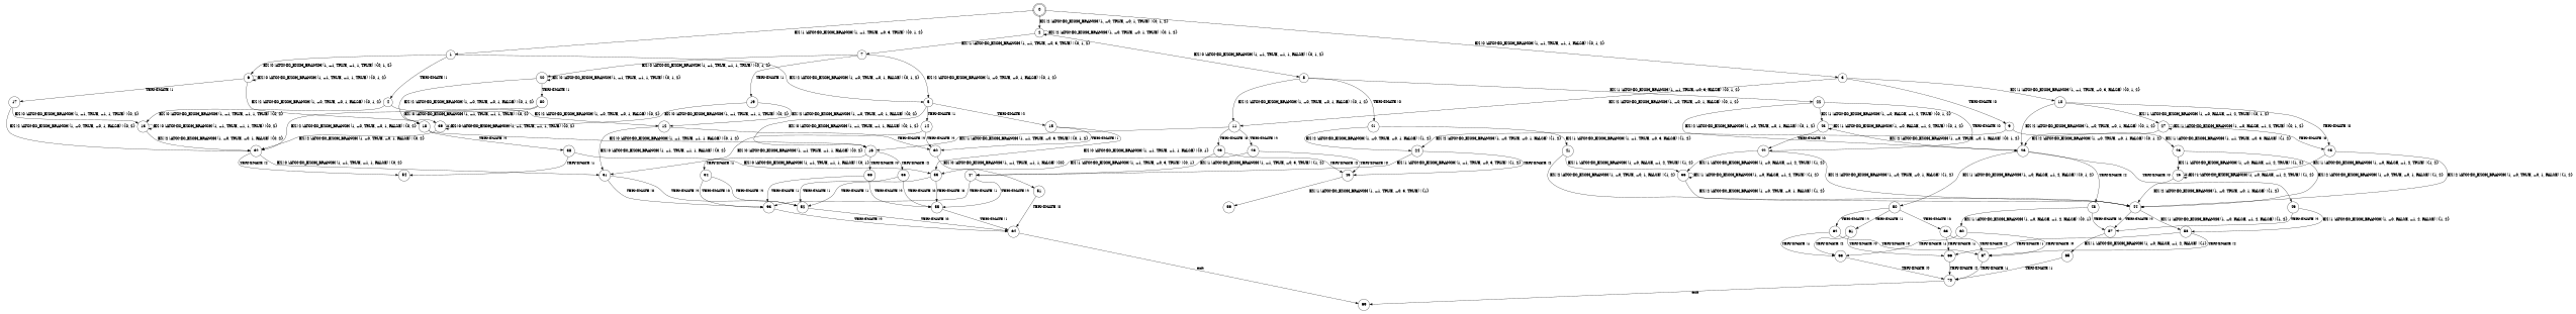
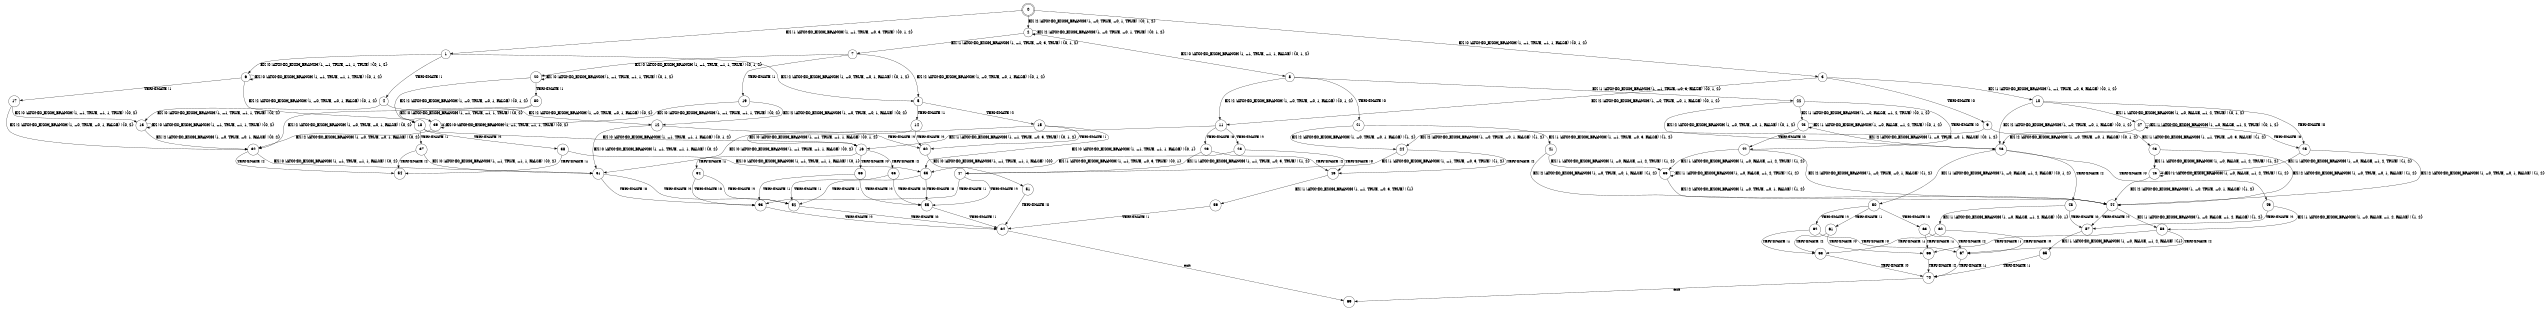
  digraph {
    node [shape=circle]
    0 [peripheries=2]
    1
    2
    3
    4
    5
    6
    7
    8
    9
    10
    11
    12
    13
    14
    15
    16
    17
    18
    19
    20
    21
    22
    23
    24
    25
    26
    27
    28
    29
    30
    31
    32
    33
    34
    35
    36
+   37
    38
    39
    n41 [label=80]
    41
    42
    43
    44
    45
    46
    47
    48
    49
    50
    51
    52
    n54 [label=93]
    54
    55
    56
    57
    58
    59
    60
    61
    62
    63
    64
    65
    66
    67
    68
    69
    70
    0 -> 1 [label="EX !1 !ATOMIC_EXCH_BRANCH (1, +1, TRUE, +0, 3, TRUE) !{0, 1, 2}"]
    0 -> 2 [label="EX !2 !ATOMIC_EXCH_BRANCH (1, +0, TRUE, +0, 1, TRUE) !{0, 1, 2}"]
    0 -> 3 [label="EX !0 !ATOMIC_EXCH_BRANCH (1, +1, TRUE, +1, 1, FALSE) !{0, 1, 2}"]
    1 -> 4 [label="TERMINATE !1"]
    1 -> 5 [label="EX !2 !ATOMIC_EXCH_BRANCH (1, +0, TRUE, +0, 1, FALSE) !{0, 1, 2}"]
    1 -> 6 [label="EX !0 !ATOMIC_EXCH_BRANCH (1, +1, TRUE, +1, 1, TRUE) !{0, 1, 2}"]
    2 -> 2 [label="EX !2 !ATOMIC_EXCH_BRANCH (1, +0, TRUE, +0, 1, TRUE) !{0, 1, 2}"]
    2 -> 7 [label="EX !1 !ATOMIC_EXCH_BRANCH (1, +1, TRUE, +0, 3, TRUE) !{0, 1, 2}"]
    2 -> 8 [label="EX !0 !ATOMIC_EXCH_BRANCH (1, +1, TRUE, +1, 1, FALSE) !{0, 1, 2}"]
    3 -> 9 [label="TERMINATE !0"]
    3 -> 10 [label="EX !1 !ATOMIC_EXCH_BRANCH (1, +1, TRUE, +0, 3, FALSE) !{0, 1, 2}"]
    3 -> 11 [label="EX !2 !ATOMIC_EXCH_BRANCH (1, +0, TRUE, +0, 1, FALSE) !{0, 1, 2}"]
    4 -> 12 [label="EX !2 !ATOMIC_EXCH_BRANCH (1, +0, TRUE, +0, 1, FALSE) !{0, 2}"]
    4 -> 13 [label="EX !0 !ATOMIC_EXCH_BRANCH (1, +1, TRUE, +1, 1, TRUE) !{0, 2}"]
    5 -> 14 [label="TERMINATE !1"]
    5 -> 15 [label="TERMINATE !2"]
-   5 -> 16 [label="EX !0 !ATOMIC_EXCH_BRANCH (1, +1, TRUE, +1, 1, FALSE) !{0, 1, 2}"]
+   15 -> 16 [label="EX !0 !ATOMIC_EXCH_BRANCH (1, +1, TRUE, +1, 1, FALSE) !{0, 1, 2}"]
    6 -> 6 [label="EX !0 !ATOMIC_EXCH_BRANCH (1, +1, TRUE, +1, 1, TRUE) !{0, 1, 2}"]
    6 -> 17 [label="TERMINATE !1"]
    6 -> 18 [label="EX !2 !ATOMIC_EXCH_BRANCH (1, +0, TRUE, +0, 1, FALSE) !{0, 1, 2}"]
    7 -> 5 [label="EX !2 !ATOMIC_EXCH_BRANCH (1, +0, TRUE, +0, 1, FALSE) !{0, 1, 2}"]
    7 -> 19 [label="TERMINATE !1"]
    7 -> 20 [label="EX !0 !ATOMIC_EXCH_BRANCH (1, +1, TRUE, +1, 1, TRUE) !{0, 1, 2}"]
    8 -> 11 [label="EX !2 !ATOMIC_EXCH_BRANCH (1, +0, TRUE, +0, 1, FALSE) !{0, 1, 2}"]
    8 -> 21 [label="TERMINATE !0"]
    8 -> 22 [label="EX !1 !ATOMIC_EXCH_BRANCH (1, +1, TRUE, +0, 3, FALSE) !{0, 1, 2}"]
    9 -> 23 [label="EX !1 !ATOMIC_EXCH_BRANCH (1, +1, TRUE, +0, 3, FALSE) !{1, 2}"]
    9 -> 24 [label="EX !2 !ATOMIC_EXCH_BRANCH (1, +0, TRUE, +0, 1, FALSE) !{1, 2}"]
    10 -> 25 [label="TERMINATE !0"]
    10 -> 26 [label="EX !2 !ATOMIC_EXCH_BRANCH (1, +0, TRUE, +0, 1, FALSE) !{0, 1, 2}"]
    10 -> 27 [label="EX !1 !ATOMIC_EXCH_BRANCH (1, +0, FALSE, +1, 2, TRUE) !{0, 1, 2}"]
    11 -> 16 [label="EX !1 !ATOMIC_EXCH_BRANCH (1, +1, TRUE, +0, 3, TRUE) !{0, 1, 2}"]
    11 -> 28 [label="TERMINATE !2"]
    11 -> 29 [label="TERMINATE !0"]
    12 -> 30 [label="TERMINATE !2"]
    12 -> 31 [label="EX !0 !ATOMIC_EXCH_BRANCH (1, +1, TRUE, +1, 1, FALSE) !{0, 2}"]
    13 -> 13 [label="EX !0 !ATOMIC_EXCH_BRANCH (1, +1, TRUE, +1, 1, TRUE) !{0, 2}"]
    13 -> 32 [label="EX !2 !ATOMIC_EXCH_BRANCH (1, +0, TRUE, +0, 1, FALSE) !{0, 2}"]
    14 -> 30 [label="TERMINATE !2"]
    14 -> 31 [label="EX !0 !ATOMIC_EXCH_BRANCH (1, +1, TRUE, +1, 1, FALSE) !{0, 2}"]
    15 -> 30 [label="TERMINATE !1"]
    15 -> 33 [label="EX !0 !ATOMIC_EXCH_BRANCH (1, +1, TRUE, +1, 1, FALSE) !{0, 1}"]
    16 -> 34 [label="TERMINATE !1"]
    16 -> 35 [label="TERMINATE !2"]
    16 -> 36 [label="TERMINATE !0"]
    17 -> 13 [label="EX !0 !ATOMIC_EXCH_BRANCH (1, +1, TRUE, +1, 1, TRUE) !{0, 2}"]
    17 -> 32 [label="EX !2 !ATOMIC_EXCH_BRANCH (1, +0, TRUE, +0, 1, FALSE) !{0, 2}"]
    18 -> 16 [label="EX !0 !ATOMIC_EXCH_BRANCH (1, +1, TRUE, +1, 1, FALSE) !{0, 1, 2}"]
+   18 -> 37 [label="TERMINATE !1"]
    18 -> 38 [label="TERMINATE !2"]
    19 -> 12 [label="EX !2 !ATOMIC_EXCH_BRANCH (1, +0, TRUE, +0, 1, FALSE) !{0, 2}"]
    19 -> 39 [label="EX !0 !ATOMIC_EXCH_BRANCH (1, +1, TRUE, +1, 1, TRUE) !{0, 2}"]
    20 -> 18 [label="EX !2 !ATOMIC_EXCH_BRANCH (1, +0, TRUE, +0, 1, FALSE) !{0, 1, 2}"]
    20 -> 20 [label="EX !0 !ATOMIC_EXCH_BRANCH (1, +1, TRUE, +1, 1, TRUE) !{0, 1, 2}"]
    20 -> n41 [label="TERMINATE !1"]
    21 -> 24 [label="EX !2 !ATOMIC_EXCH_BRANCH (1, +0, TRUE, +0, 1, FALSE) !{1, 2}"]
    21 -> 41 [label="EX !1 !ATOMIC_EXCH_BRANCH (1, +1, TRUE, +0, 3, FALSE) !{1, 2}"]
    22 -> 26 [label="EX !2 !ATOMIC_EXCH_BRANCH (1, +0, TRUE, +0, 1, FALSE) !{0, 1, 2}"]
    22 -> 42 [label="TERMINATE !0"]
    22 -> 43 [label="EX !1 !ATOMIC_EXCH_BRANCH (1, +0, FALSE, +1, 2, TRUE) !{0, 1, 2}"]
    23 -> 44 [label="EX !2 !ATOMIC_EXCH_BRANCH (1, +0, TRUE, +0, 1, FALSE) !{1, 2}"]
    23 -> 45 [label="EX !1 !ATOMIC_EXCH_BRANCH (1, +0, FALSE, +1, 2, TRUE) !{1, 2}"]
    24 -> 46 [label="TERMINATE !2"]
    24 -> 47 [label="EX !1 !ATOMIC_EXCH_BRANCH (1, +1, TRUE, +0, 3, TRUE) !{1, 2}"]
    25 -> 44 [label="EX !2 !ATOMIC_EXCH_BRANCH (1, +0, TRUE, +0, 1, FALSE) !{1, 2}"]
    25 -> 45 [label="EX !1 !ATOMIC_EXCH_BRANCH (1, +0, FALSE, +1, 2, TRUE) !{1, 2}"]
    26 -> 48 [label="TERMINATE !2"]
    26 -> 49 [label="TERMINATE !0"]
    26 -> 50 [label="EX !1 !ATOMIC_EXCH_BRANCH (1, +0, FALSE, +1, 2, FALSE) !{0, 1, 2}"]
    27 -> 25 [label="TERMINATE !0"]
    27 -> 26 [label="EX !2 !ATOMIC_EXCH_BRANCH (1, +0, TRUE, +0, 1, FALSE) !{0, 1, 2}"]
    27 -> 27 [label="EX !1 !ATOMIC_EXCH_BRANCH (1, +0, FALSE, +1, 2, TRUE) !{0, 1, 2}"]
    28 -> 33 [label="EX !1 !ATOMIC_EXCH_BRANCH (1, +1, TRUE, +0, 3, TRUE) !{0, 1}"]
    28 -> 46 [label="TERMINATE !0"]
    29 -> 46 [label="TERMINATE !2"]
    29 -> 47 [label="EX !1 !ATOMIC_EXCH_BRANCH (1, +1, TRUE, +0, 3, TRUE) !{1, 2}"]
    30 -> 51 [label="EX !0 !ATOMIC_EXCH_BRANCH (1, +1, TRUE, +1, 1, FALSE) !{0}"]
    31 -> 52 [label="TERMINATE !2"]
    31 -> n54 [label="TERMINATE !0"]
    32 -> 31 [label="EX !0 !ATOMIC_EXCH_BRANCH (1, +1, TRUE, +1, 1, FALSE) !{0, 2}"]
    32 -> 54 [label="TERMINATE !2"]
    33 -> 52 [label="TERMINATE !1"]
    33 -> 55 [label="TERMINATE !0"]
    34 -> 52 [label="TERMINATE !2"]
    34 -> n54 [label="TERMINATE !0"]
    35 -> 52 [label="TERMINATE !1"]
    35 -> 55 [label="TERMINATE !0"]
    36 -> n54 [label="TERMINATE !1"]
    36 -> 55 [label="TERMINATE !2"]
+   37 -> 31 [label="EX !0 !ATOMIC_EXCH_BRANCH (1, +1, TRUE, +1, 1, FALSE) !{0, 2}"]
+   37 -> 54 [label="TERMINATE !2"]
    38 -> 33 [label="EX !0 !ATOMIC_EXCH_BRANCH (1, +1, TRUE, +1, 1, FALSE) !{0, 1}"]
    38 -> 54 [label="TERMINATE !1"]
    39 -> 32 [label="EX !2 !ATOMIC_EXCH_BRANCH (1, +0, TRUE, +0, 1, FALSE) !{0, 2}"]
    39 -> 39 [label="EX !0 !ATOMIC_EXCH_BRANCH (1, +1, TRUE, +1, 1, TRUE) !{0, 2}"]
    n41 -> 32 [label="EX !2 !ATOMIC_EXCH_BRANCH (1, +0, TRUE, +0, 1, FALSE) !{0, 2}"]
    n41 -> 39 [label="EX !0 !ATOMIC_EXCH_BRANCH (1, +1, TRUE, +1, 1, TRUE) !{0, 2}"]
    41 -> 44 [label="EX !2 !ATOMIC_EXCH_BRANCH (1, +0, TRUE, +0, 1, FALSE) !{1, 2}"]
    41 -> 56 [label="EX !1 !ATOMIC_EXCH_BRANCH (1, +0, FALSE, +1, 2, TRUE) !{1, 2}"]
    42 -> 44 [label="EX !2 !ATOMIC_EXCH_BRANCH (1, +0, TRUE, +0, 1, FALSE) !{1, 2}"]
    42 -> 56 [label="EX !1 !ATOMIC_EXCH_BRANCH (1, +0, FALSE, +1, 2, TRUE) !{1, 2}"]
    43 -> 26 [label="EX !2 !ATOMIC_EXCH_BRANCH (1, +0, TRUE, +0, 1, FALSE) !{0, 1, 2}"]
    43 -> 42 [label="TERMINATE !0"]
    43 -> 43 [label="EX !1 !ATOMIC_EXCH_BRANCH (1, +0, FALSE, +1, 2, TRUE) !{0, 1, 2}"]
    44 -> 57 [label="TERMINATE !2"]
    44 -> 58 [label="EX !1 !ATOMIC_EXCH_BRANCH (1, +0, FALSE, +1, 2, FALSE) !{1, 2}"]
    45 -> 44 [label="EX !2 !ATOMIC_EXCH_BRANCH (1, +0, TRUE, +0, 1, FALSE) !{1, 2}"]
    45 -> 45 [label="EX !1 !ATOMIC_EXCH_BRANCH (1, +0, FALSE, +1, 2, TRUE) !{1, 2}"]
    46 -> 59 [label="EX !1 !ATOMIC_EXCH_BRANCH (1, +1, TRUE, +0, 3, TRUE) !{1}"]
    47 -> n54 [label="TERMINATE !1"]
    47 -> 55 [label="TERMINATE !2"]
    48 -> 57 [label="TERMINATE !0"]
    48 -> 60 [label="EX !1 !ATOMIC_EXCH_BRANCH (1, +0, FALSE, +1, 2, FALSE) !{0, 1}"]
    49 -> 57 [label="TERMINATE !2"]
    49 -> 58 [label="EX !1 !ATOMIC_EXCH_BRANCH (1, +0, FALSE, +1, 2, FALSE) !{1, 2}"]
    50 -> 61 [label="TERMINATE !1"]
    50 -> 62 [label="TERMINATE !2"]
    50 -> 63 [label="TERMINATE !0"]
    51 -> 64 [label="TERMINATE !0"]
    52 -> 64 [label="TERMINATE !0"]
    n54 -> 64 [label="TERMINATE !2"]
    55 -> 64 [label="TERMINATE !1"]
    56 -> 44 [label="EX !2 !ATOMIC_EXCH_BRANCH (1, +0, TRUE, +0, 1, FALSE) !{1, 2}"]
    56 -> 56 [label="EX !1 !ATOMIC_EXCH_BRANCH (1, +0, FALSE, +1, 2, TRUE) !{1, 2}"]
    57 -> 65 [label="EX !1 !ATOMIC_EXCH_BRANCH (1, +0, FALSE, +1, 2, FALSE) !{1}"]
    58 -> 66 [label="TERMINATE !1"]
    58 -> 67 [label="TERMINATE !2"]
+   59 -> 64 [label="TERMINATE !1"]
    60 -> 67 [label="TERMINATE !0"]
    60 -> 68 [label="TERMINATE !1"]
    61 -> 66 [label="TERMINATE !0"]
    61 -> 68 [label="TERMINATE !2"]
    62 -> 67 [label="TERMINATE !0"]
    62 -> 68 [label="TERMINATE !1"]
    63 -> 66 [label="TERMINATE !1"]
    63 -> 67 [label="TERMINATE !2"]
    64 -> 69 [label=exit]
    65 -> 70 [label="TERMINATE !1"]
    66 -> 70 [label="TERMINATE !2"]
    67 -> 70 [label="TERMINATE !1"]
    68 -> 70 [label="TERMINATE !0"]
    70 -> 69 [label=exit]
  }
